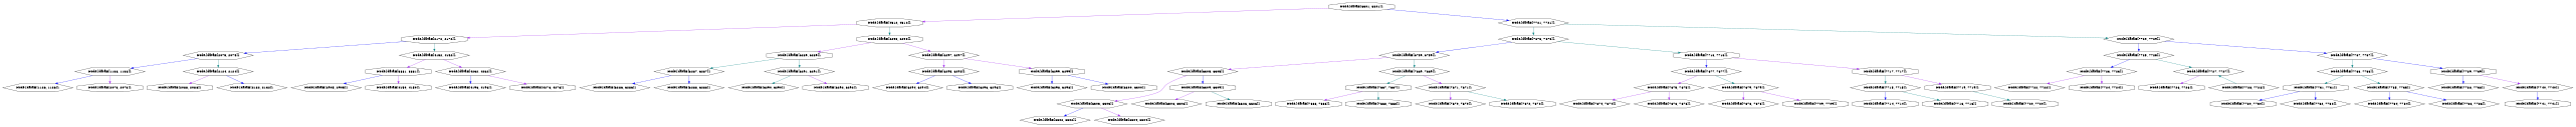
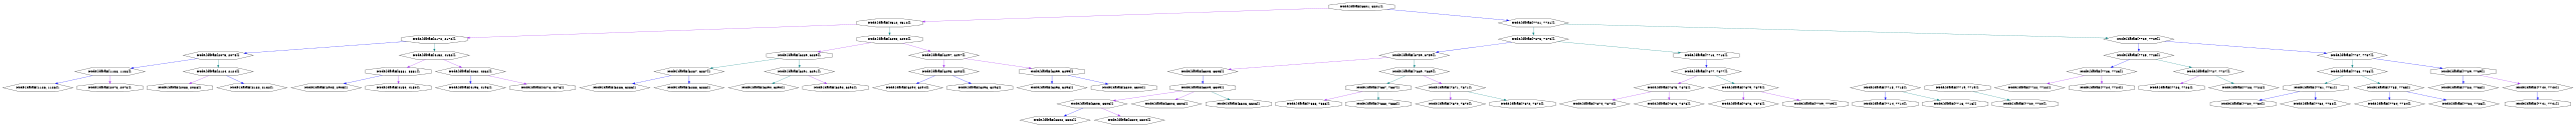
  digraph {
    node [shape=hexagon]
    edge [color=purple]
    n1 [label="Node{data=[6301, 6301]}" shape=octagon]
    n2 [label="Node{data=[4312, 4312]}" shape=octagon]
    n3 [label="Node{data=[7721, 7721]}"]
    n4 [label="Node{data=[2172, 2172]}" shape=octagon]
    n5 [label="Node{data=[6293, 6293]}" shape=octagon]
    n6 [label="Node{data=[7673, 7673]}"]
    n7 [label="Node{data=[7729, 7729]}"]
    n8 [label="Node{data=[2075, 2075]}"]
    n9 [label="Node{data=[4152, 4152]}"]
    n10 [label="Node{data=[6289, 6289]}" shape=octagon]
    n11 [label="Node{data=[6297, 6297]}"]
    n12 [label="Node{data=[1136, 1136]}"]
    n13 [label="Node{data=[2124, 2124]}"]
    n14 [label="Node{data=[3881, 3881]}" shape=octagon]
    n15 [label="Node{data=[4232, 4232]}"]
    n16 [label="Node{data=[1126, 1126]}"]
    n17 [label="Node{data=[2073, 2073]}" shape=octagon]
    n18 [label="Node{data=[2088, 2088]}" shape=octagon]
    n19 [label="Node{data=[2132, 2132]}"]
    n20 [label="Node{data=[2905, 2905]}"]
    n21 [label="Node{data=[4150, 4150]}" shape=octagon]
    n22 [label="Node{data=[4196, 4196]}"]
    n23 [label="Node{data=[4276, 4276]}" shape=octagon]
    n24 [label="Node{data=[6287, 6287]}"]
    n25 [label="Node{data=[6291, 6291]}"]
    n26 [label="Node{data=[6295, 6295]}"]
    n27 [label="Node{data=[6299, 6299]}" shape=octagon]
    n28 [label="Node{data=[6286, 6286]}"]
    n29 [label="Node{data=[6288, 6288]}"]
    n30 [label="Node{data=[6290, 6290]}"]
    n31 [label="Node{data=[6292, 6292]}" shape=octagon]
    n32 [label="Node{data=[6294, 6294]}"]
    n33 [label="Node{data=[6296, 6296]}" shape=octagon]
    n34 [label="Node{data=[6298, 6298]}"]
    n35 [label="Node{data=[6300, 6300]}" shape=octagon]
    n36 [label="Node{data=[6759, 6759]}"]
    n37 [label="Node{data=[7713, 7713]}" shape=octagon]
    n38 [label="Node{data=[7725, 7725]}"]
    n39 [label="Node{data=[7737, 7737]}"]
    n40 [label="Node{data=[6305, 6305]}"]
    n41 [label="Node{data=[7669, 7669]}"]
    n42 [label="Node{data=[7677, 7677]}"]
-   n43 [label="Node{data=[7717, 7717]}" shape=octagon]
    n44 [label="Node{data=[6303, 6303]}"]
    n45 [label="Node{data=[6309, 6309]}" shape=octagon]
    n46 [label="Node{data=[7667, 7667]}" shape=octagon]
    n47 [label="Node{data=[7671, 7671]}"]
    n48 [label="Node{data=[6302, 6302]}"]
    n49 [label="Node{data=[6304, 6304]}"]
    n50 [label="Node{data=[6306, 6306]}"]
    n51 [label="Node{data=[6626, 6626]}" shape=octagon]
    n52 [label="Node{data=[7666, 7666]}" shape=octagon]
    n53 [label="Node{data=[7668, 7668]}" shape=octagon]
    n54 [label="Node{data=[7670, 7670]}"]
    n55 [label="Node{data=[7672, 7672]}" shape=octagon]
    n56 [label="Node{data=[7675, 7675]}"]
    n57 [label="Node{data=[7679, 7679]}"]
    n58 [label="Node{data=[7715, 7715]}"]
    n59 [label="Node{data=[7719, 7719]}" shape=octagon]
    n60 [label="Node{data=[7674, 7674]}"]
    n61 [label="Node{data=[7676, 7676]}"]
    n62 [label="Node{data=[7678, 7678]}"]
    n63 [label="Node{data=[7709, 7709]}" shape=octagon]
    n64 [label="Node{data=[7714, 7714]}" shape=octagon]
    n65 [label="Node{data=[7716, 7716]}" shape=octagon]
    n66 [label="Node{data=[7720, 7720]}" shape=octagon]
    n67 [label="Node{data=[7723, 7723]}"]
    n68 [label="Node{data=[7727, 7727]}"]
    n69 [label="Node{data=[7733, 7733]}"]
    n70 [label="Node{data=[7739, 7739]}" shape=octagon]
    n71 [label="Node{data=[7722, 7722]}"]
    n72 [label="Node{data=[7724, 7724]}" shape=octagon]
    n73 [label="Node{data=[7726, 7726]}" shape=octagon]
    n74 [label="Node{data=[7728, 7728]}"]
    n75 [label="Node{data=[7731, 7731]}" shape=octagon]
    n76 [label="Node{data=[7735, 7735]}"]
    n77 [label="Node{data=[7738, 7738]}"]
    n78 [label="Node{data=[7740, 7740]}"]
    n79 [label="Node{data=[7730, 7730]}" shape=octagon]
    n80 [label="Node{data=[7732, 7732]}"]
    n81 [label="Node{data=[7734, 7734]}"]
    n82 [label="Node{data=[7736, 7736]}"]
    n83 [label="Node{data=[7741, 7741]}" shape=octagon]
    n1 -> n2
    n1 -> n3 [color=blue]
    n2 -> n4
    n2 -> n5 [color=teal]
    n3 -> n6 [color=teal]
    n3 -> n7 [color=teal]
    n4 -> n8 [color=blue]
    n4 -> n9 [color=teal]
    n5 -> n10
    n5 -> n11
    n6 -> n36 [color=blue]
    n6 -> n37 [color=teal]
    n7 -> n38 [color=blue]
    n7 -> n39 [color=blue]
    n8 -> n12 [color=blue]
    n8 -> n13 [color=teal]
    n9 -> n14
    n9 -> n15
    n10 -> n24 [color=teal]
    n10 -> n25 [color=teal]
    n11 -> n26
    n11 -> n27
    n12 -> n16 [color=blue]
    n12 -> n17
    n13 -> n18
    n13 -> n19 [color=blue]
    n14 -> n20 [color=blue]
    n14 -> n21
    n15 -> n22 [color=blue]
    n15 -> n23
    n24 -> n28 [color=blue]
    n24 -> n29 [color=blue]
    n25 -> n30 [color=teal]
    n25 -> n31
    n26 -> n32 [color=blue]
    n26 -> n33 [color=blue]
    n27 -> n34 [color=blue]
    n27 -> n35 [color=blue]
    n36 -> n40
    n36 -> n41 [color=teal]
    n37 -> n42 [color=blue]
-   n37 -> n43
    n38 -> n67 [color=blue]
    n38 -> n68 [color=teal]
    n39 -> n69 [color=teal]
    n39 -> n70 [color=blue]
-   n40 -> n44
+   n45 -> n44
    n40 -> n45 [color=blue]
    n41 -> n46 [color=teal]
    n41 -> n47
    n42 -> n56
    n42 -> n57 [color=teal]
-   n43 -> n58 [color=teal]
-   n43 -> n59
    n44 -> n48 [color=blue]
    n44 -> n49
    n45 -> n50
    n45 -> n51 [color=teal]
    n46 -> n52
    n46 -> n53 [color=teal]
    n47 -> n54
    n47 -> n55 [color=teal]
    n56 -> n60
    n56 -> n61
    n57 -> n62
    n57 -> n63
    n58 -> n64 [color=blue]
    n58 -> n65 [color=teal]
    n59 -> n66 [color=teal]
    n67 -> n71
    n67 -> n72
    n68 -> n73
-   n74 -> n68 [color=teal]
+   n68 -> n74 [color=teal]
    n69 -> n75 [color=teal]
    n69 -> n76 [color=teal]
    n70 -> n77 [color=blue]
    n70 -> n78
    n75 -> n79 [color=blue]
    n75 -> n80 [color=blue]
    n76 -> n81 [color=blue]
    n76 -> n82 [color=blue]
    n78 -> n83 [color=blue]
  }
